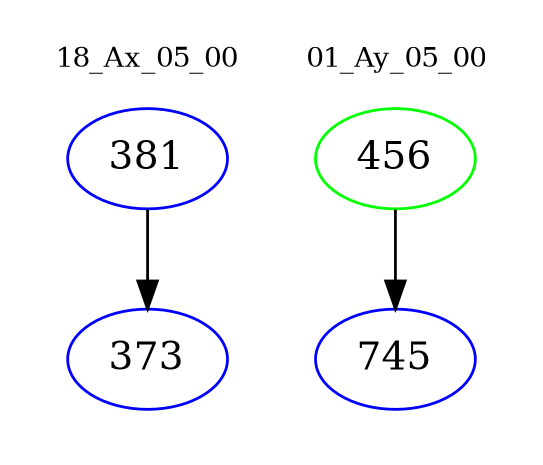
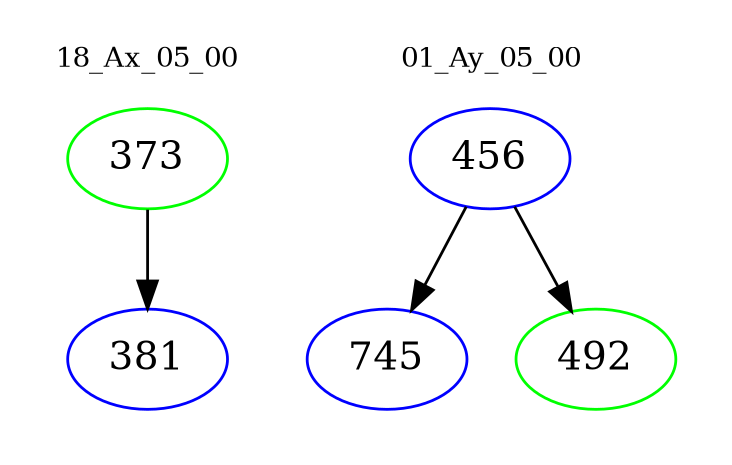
  digraph {
    node [color=blue]
    edge [color=black]
    n1 [label=381]
-   n2 [label=373]
-   n3 [color=green label=456]
+   n2 [color=green label=373]
+   n3 [label=456]
    n4 [label=745]
+   n5 [color=green label=492]
    subgraph cluster_1 {
      color=white
      fontsize=10
      label="18_Ax_05_00"
      n1
      n2
    }
    subgraph cluster_2 {
      color=white
      fontsize=10
      label="01_Ay_05_00"
      n3
      n4
+     n5
    }
-   n1 -> n2
+   n2 -> n1
    n3 -> n4
+   n3 -> n5
  }
